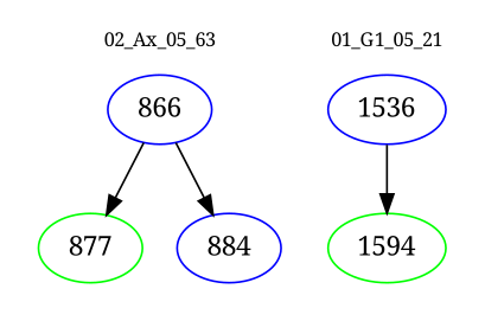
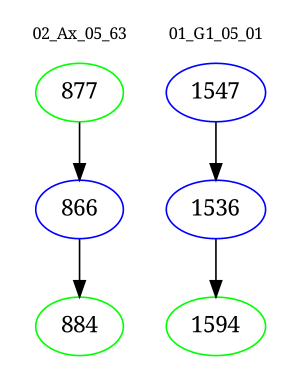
  digraph {
    fontname="Noto Serif"
    node [color=green fontname="Noto Serif"]
    edge [color=black fontname="Noto Serif"]
    n1 [label=877]
    n2 [color=blue label=866]
-   n3 [color=blue label=884]
+   n3 [label=884]
+   n4 [color=blue label=1547]
    n5 [color=blue label=1536]
    n6 [label=1594]
    subgraph cluster_1 {
      color=white
      fontsize=10
      label="02_Ax_05_63"
      n1
      n2
      n3
    }
    subgraph cluster_2 {
      color=white
      fontsize=10
-     label="01_G1_05_21"
+     label="01_G1_05_01"
+     n4
      n5
      n6
    }
-   n2 -> n1
+   n1 -> n2
    n2 -> n3
+   n4 -> n5
    n5 -> n6
  }
